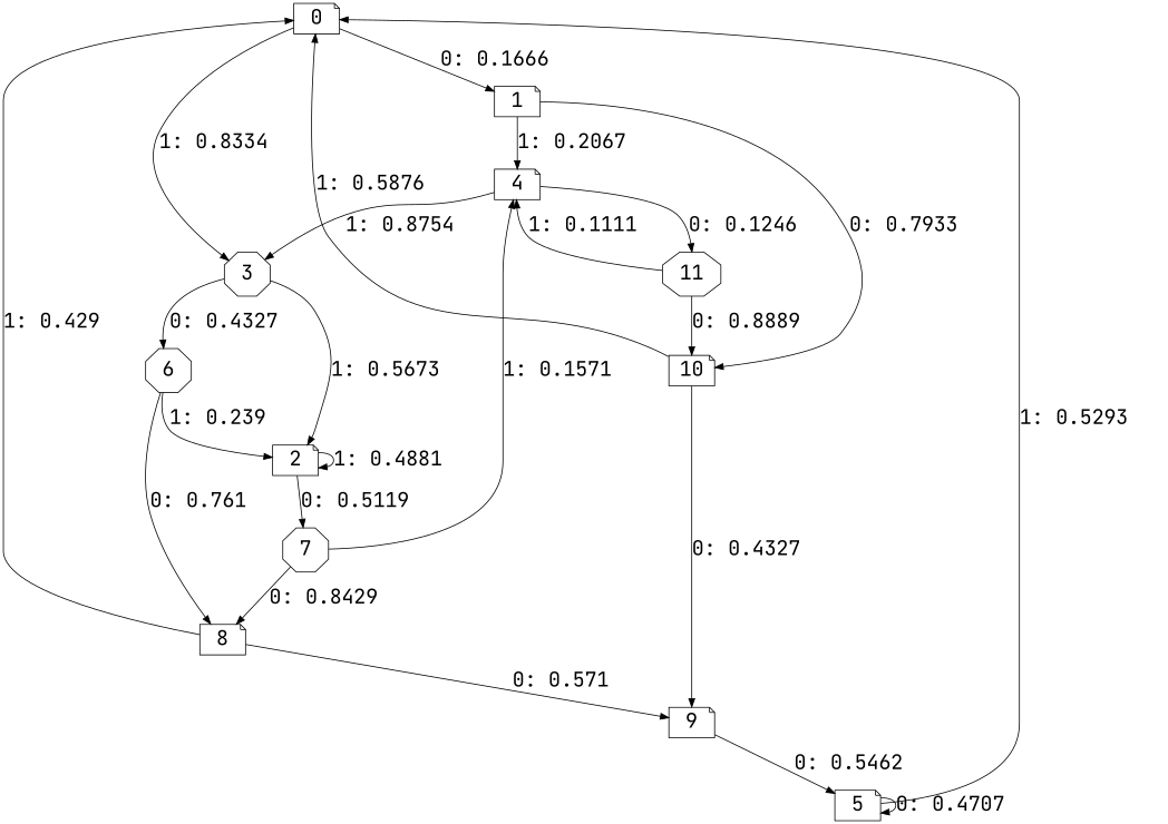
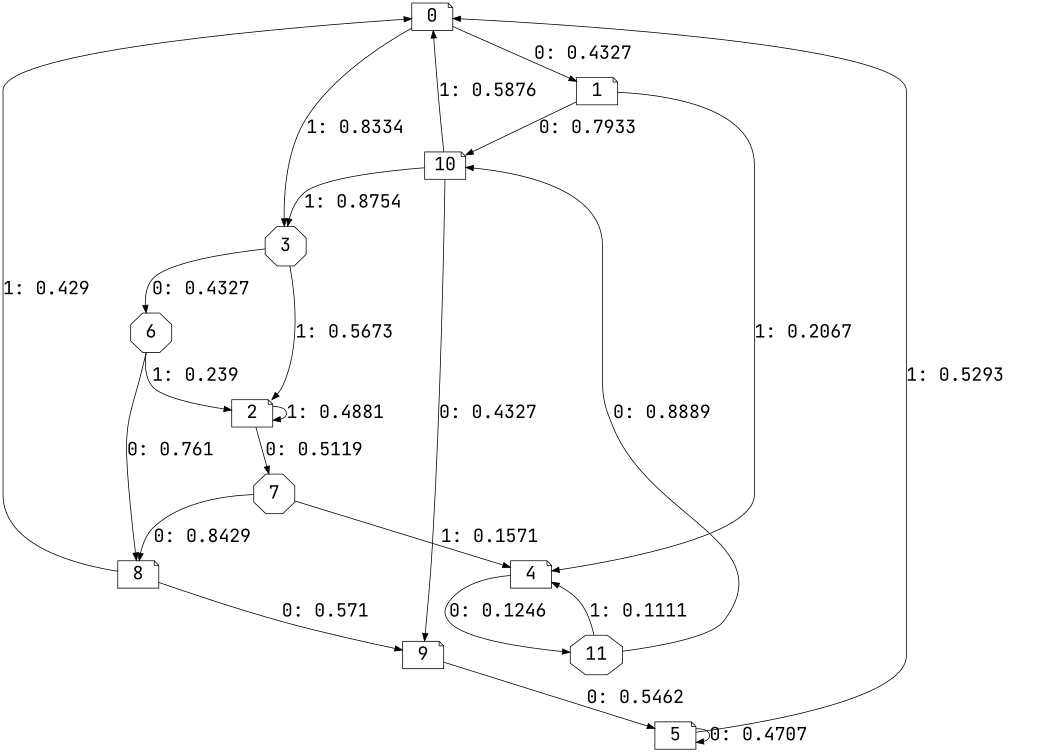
  digraph {
    fontname="JetBrains Mono"
    node [fontname="JetBrains Mono" fontsize=24 shape=note]
    edge [fontname="JetBrains Mono" fontsize=24]
    0
    1
    3 [shape=octagon]
    10
    4
    2
    6 [shape=octagon]
    9
    11 [shape=octagon]
    7 [shape=octagon]
    8
    5
-   0 -> 1 [label="0: 0.1666   "]
+   0 -> 1 [label="0: 0.4327   "]
    0 -> 3 [label="1: 0.8334   "]
    1 -> 10 [label="0: 0.7933   "]
    1 -> 4 [label="1: 0.2067   "]
    3 -> 2 [label="1: 0.5673   "]
    3 -> 6 [label="0: 0.4327   "]
    10 -> 0 [label="1: 0.5876   "]
    10 -> 9 [label="0: 0.4327   "]
-   4 -> 3 [label="1: 0.8754   "]
+   10 -> 3 [label="1: 0.8754   "]
    4 -> 11 [label="0: 0.1246   "]
    2 -> 2 [label="1: 0.4881   "]
    2 -> 7 [label="0: 0.5119   "]
    6 -> 2 [label="1: 0.239    "]
    6 -> 8 [label="0: 0.761    "]
    9 -> 5 [label="0: 0.5462   "]
    11 -> 10 [label="0: 0.8889   "]
    11 -> 4 [label="1: 0.1111   "]
    7 -> 4 [label="1: 0.1571   "]
    7 -> 8 [label="0: 0.8429   "]
    8 -> 0 [label="1: 0.429    "]
    8 -> 9 [label="0: 0.571    "]
    5 -> 0 [label="1: 0.5293   "]
    5 -> 5 [label="0: 0.4707   "]
  }
